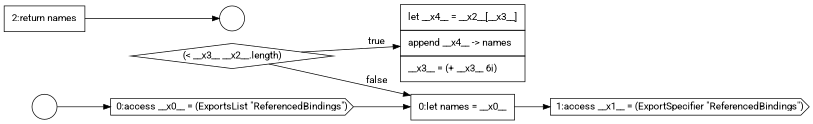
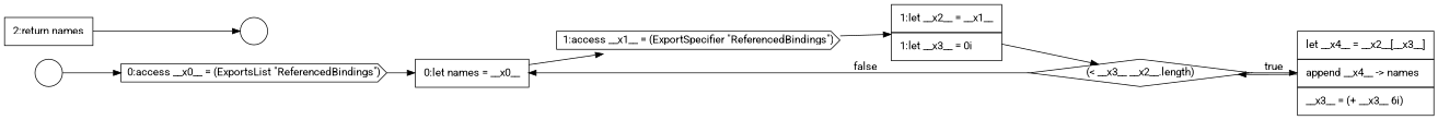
  digraph {
    fontname=Roboto
    rankdir=LR
    node [color=black fillcolor=white fontname=Roboto shape=none style=filled]
    edge [color=black fontname=Roboto]
    n1 [label=<<font color="black">     <table border="0" cellborder="1" cellspacing="0" cellpadding="10">       <tr><td align="left">0:let names = __x0__</td></tr>     </table>   </font>> margin=0]
    n2 [label=<<font color="black">1:access __x1__ = (ExportSpecifier &quot;ReferencedBindings&quot;)</font>> shape=cds]
+   n3 [label=<<font color="black">     <table border="0" cellborder="1" cellspacing="0" cellpadding="10">       <tr><td align="left">1:let __x2__ = __x1__</td></tr>       <tr><td align="left">1:let __x3__ = 0i</td></tr>     </table>   </font>> margin=0]
    n4 [label=<<font color="black">(&lt; __x3__ __x2__.length)</font>> shape=diamond]
    n5 [label=<<font color="black">     <table border="0" cellborder="1" cellspacing="0" cellpadding="10">       <tr><td align="left">let __x4__ = __x2__[__x3__]</td></tr>       <tr><td align="left">append __x4__ -&gt; names</td></tr>       <tr><td align="left">__x3__ = (+ __x3__ 6i)</td></tr>     </table>   </font>> margin=0]
    n6 [label=<<font color="black">     <table border="0" cellborder="1" cellspacing="0" cellpadding="10">       <tr><td align="left">2:return names</td></tr>     </table>   </font>> margin=0]
    n7 [label=" " shape=circle]
    n8 [label=" " shape=circle]
    n9 [label=<<font color="black">0:access __x0__ = (ExportsList &quot;ReferencedBindings&quot;)</font>> shape=cds]
    n1 -> n2
+   n2 -> n3
+   n3 -> n4
    n4 -> n1 [label=<<font color="black">false</font>>]
    n4 -> n5 [label=<<font color="black">true</font>>]
+   n5 -> n4
    n6 -> n7
    n8 -> n9
    n9 -> n1
  }
